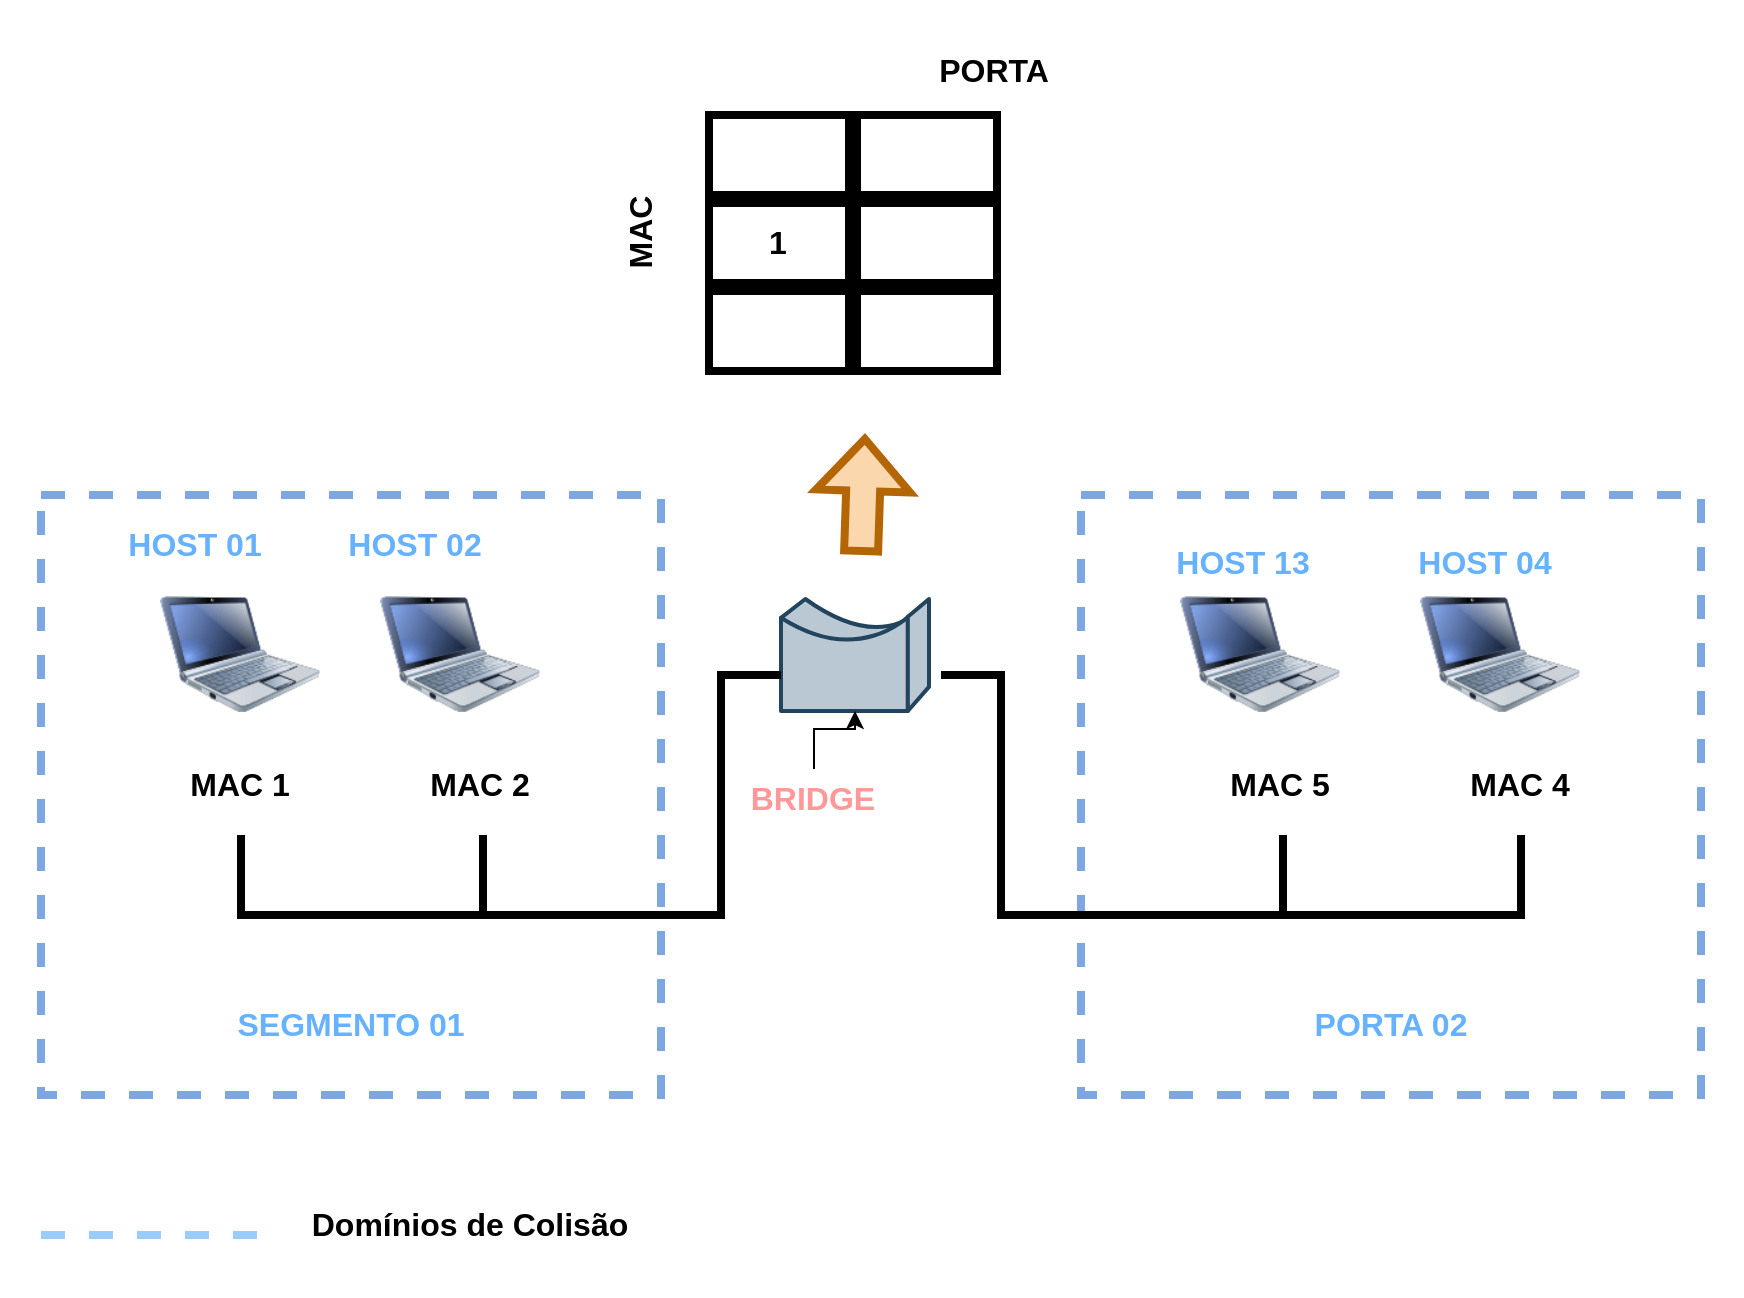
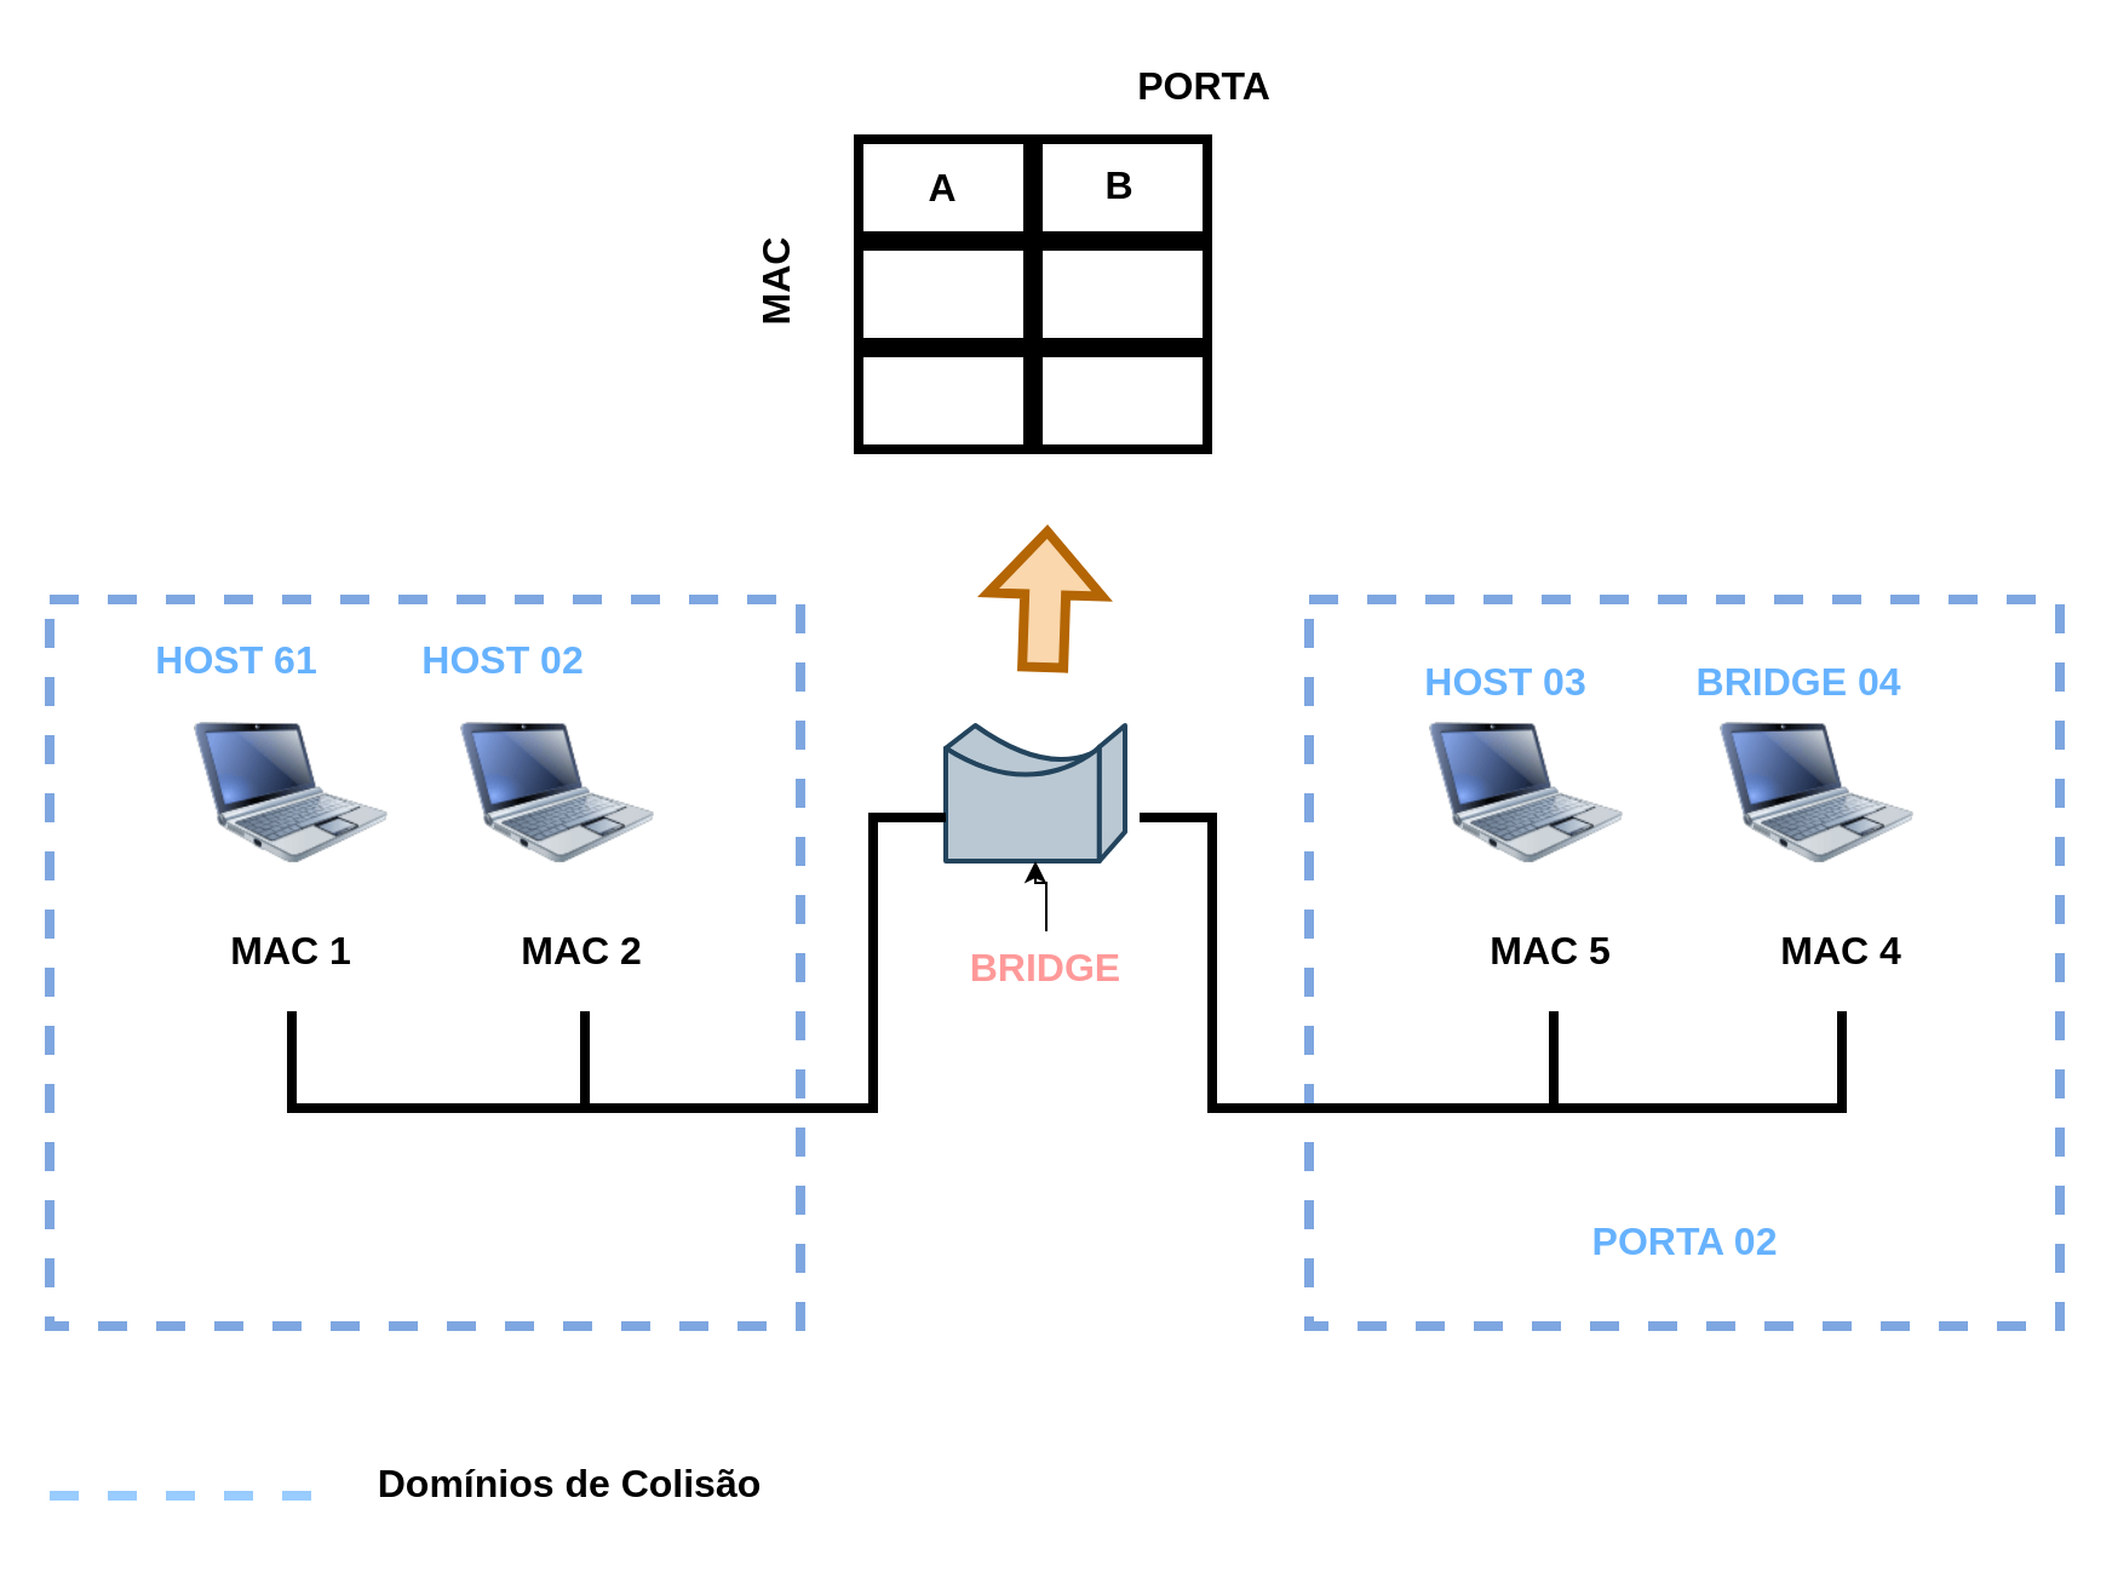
  <mxCell id="0" />
  <mxCell id="1" parent="0" />
  <mxCell id="2" value="" style="rounded=0;whiteSpace=wrap;html=1;strokeWidth=4;" vertex="1" parent="1"><mxGeometry x="354" y="145" width="70" height="40" as="geometry" /></mxCell>
  <mxCell id="3" value="" style="rounded=0;whiteSpace=wrap;html=1;strokeWidth=4;dashed=1;strokeColor=#7EA6E0;" vertex="1" parent="1"><mxGeometry x="540" y="247" width="310" height="300" as="geometry" /></mxCell>
  <mxCell id="4" value="" style="rounded=0;whiteSpace=wrap;html=1;strokeWidth=4;dashed=1;strokeColor=#7EA6E0;" vertex="1" parent="1"><mxGeometry x="20" y="247" width="310" height="300" as="geometry" /></mxCell>
  <mxCell id="5" value="" style="image;html=1;image=img/lib/clip_art/computers/Netbook_128x128.png" vertex="1" parent="1"><mxGeometry x="80" y="287" width="80" height="80" as="geometry" /></mxCell>
  <mxCell id="6" value="" style="image;html=1;image=img/lib/clip_art/computers/Netbook_128x128.png" vertex="1" parent="1"><mxGeometry x="190" y="287" width="80" height="80" as="geometry" /></mxCell>
  <mxCell id="7" value="" style="image;html=1;image=img/lib/clip_art/computers/Netbook_128x128.png" vertex="1" parent="1"><mxGeometry x="590" y="287" width="80" height="80" as="geometry" /></mxCell>
  <mxCell id="8" value="" style="image;html=1;image=img/lib/clip_art/computers/Netbook_128x128.png" vertex="1" parent="1"><mxGeometry x="710" y="287" width="80" height="80" as="geometry" /></mxCell>
  <mxCell id="9" value="" style="shape=mxgraph.cisco.misc.bridge;html=1;pointerEvents=1;dashed=0;strokeWidth=2;verticalLabelPosition=bottom;verticalAlign=top;align=center;outlineConnect=0;fillColor=#bac8d3;strokeColor=#23445d;" vertex="1" parent="1"><mxGeometry x="390" y="299" width="74" height="56" as="geometry" /></mxCell>
  <mxCell id="10" value="" style="endArrow=none;html=1;rounded=0;strokeWidth=4;entryX=0;entryY=0.679;entryDx=0;entryDy=0;entryPerimeter=0;" edge="1" parent="1" target="9"><mxGeometry width="50" height="50" relative="1" as="geometry"><mxPoint x="120" y="417" as="sourcePoint" /><mxPoint x="360" y="337" as="targetPoint" /><Array as="points"><mxPoint x="120" y="457" /><mxPoint x="360" y="457" /><mxPoint x="360" y="337" /></Array></mxGeometry></mxCell>
  <mxCell id="11" value="" style="endArrow=none;html=1;rounded=0;strokeWidth=4;" edge="1" parent="1"><mxGeometry width="50" height="50" relative="1" as="geometry"><mxPoint x="241" y="457" as="sourcePoint" /><mxPoint x="241" y="417" as="targetPoint" /></mxGeometry></mxCell>
  <mxCell id="12" value="" style="endArrow=none;html=1;rounded=0;strokeWidth=4;" edge="1" parent="1"><mxGeometry width="50" height="50" relative="1" as="geometry"><mxPoint x="641" y="457" as="sourcePoint" /><mxPoint x="641" y="417" as="targetPoint" /></mxGeometry></mxCell>
  <mxCell id="13" value="MAC 1" style="text;html=1;strokeColor=none;fillColor=none;align=center;verticalAlign=middle;whiteSpace=wrap;rounded=0;fontStyle=1;fontSize=16;" vertex="1" parent="1"><mxGeometry x="90" y="377" width="60" height="30" as="geometry" /></mxCell>
  <mxCell id="14" value="MAC 2" style="text;html=1;strokeColor=none;fillColor=none;align=center;verticalAlign=middle;whiteSpace=wrap;rounded=0;fontStyle=1;fontSize=16;" vertex="1" parent="1"><mxGeometry x="210" y="377" width="60" height="30" as="geometry" /></mxCell>
  <mxCell id="15" value="MAC 5" style="text;html=1;strokeColor=none;fillColor=none;align=center;verticalAlign=middle;whiteSpace=wrap;rounded=0;fontStyle=1;fontSize=16;" vertex="1" parent="1"><mxGeometry x="610" y="377" width="60" height="30" as="geometry" /></mxCell>
  <mxCell id="16" value="MAC 4" style="text;html=1;strokeColor=none;fillColor=none;align=center;verticalAlign=middle;whiteSpace=wrap;rounded=0;fontStyle=1;fontSize=16;" vertex="1" parent="1"><mxGeometry x="730" y="377" width="60" height="30" as="geometry" /></mxCell>
  <mxCell id="17" value="" style="endArrow=none;html=1;rounded=0;strokeWidth=4;" edge="1" parent="1"><mxGeometry width="50" height="50" relative="1" as="geometry"><mxPoint x="470" y="337" as="sourcePoint" /><mxPoint x="760" y="417" as="targetPoint" /><Array as="points"><mxPoint x="500" y="337" /><mxPoint x="500" y="457" /><mxPoint x="760" y="457" /></Array></mxGeometry></mxCell>
- <mxCell id="18" value="SEGMENTO 01" style="text;html=1;fillColor=none;align=center;verticalAlign=middle;whiteSpace=wrap;rounded=0;fontStyle=1;fontSize=16;fontColor=#66B2FF;" vertex="1" parent="1"><mxGeometry x="112.5" y="497" width="125" height="30" as="geometry" /></mxCell>
  <mxCell id="19" value="PORTA 02" style="text;html=1;strokeColor=none;fillColor=none;align=center;verticalAlign=middle;whiteSpace=wrap;rounded=0;fontStyle=1;fontSize=16;fontColor=#66B2FF;" vertex="1" parent="1"><mxGeometry x="632.5" y="497" width="125" height="30" as="geometry" /></mxCell>
- <mxCell id="20" value="HOST 01" style="text;html=1;fillColor=none;align=center;verticalAlign=middle;whiteSpace=wrap;rounded=0;fontStyle=1;fontSize=16;fontColor=#66B2FF;" vertex="1" parent="1"><mxGeometry x="35" y="257" width="125" height="30" as="geometry" /></mxCell>
+ <mxCell id="20" value="HOST 61" style="text;html=1;fillColor=none;align=center;verticalAlign=middle;whiteSpace=wrap;rounded=0;fontStyle=1;fontSize=16;fontColor=#66B2FF;" vertex="1" parent="1"><mxGeometry x="35" y="257" width="125" height="30" as="geometry" /></mxCell>
  <mxCell id="21" value="HOST 02" style="text;html=1;fillColor=none;align=center;verticalAlign=middle;whiteSpace=wrap;rounded=0;fontStyle=1;fontSize=16;fontColor=#66B2FF;" vertex="1" parent="1"><mxGeometry x="145" y="257" width="125" height="30" as="geometry" /></mxCell>
- <mxCell id="22" value="HOST 04" style="text;html=1;fillColor=none;align=center;verticalAlign=middle;whiteSpace=wrap;rounded=0;fontStyle=1;fontSize=16;fontColor=#66B2FF;" vertex="1" parent="1"><mxGeometry x="680" y="266" width="125" height="30" as="geometry" /></mxCell>
- <mxCell id="23" value="HOST 13" style="text;html=1;fillColor=none;align=center;verticalAlign=middle;whiteSpace=wrap;rounded=0;fontStyle=1;fontSize=16;fontColor=#66B2FF;" vertex="1" parent="1"><mxGeometry x="559" y="266" width="125" height="30" as="geometry" /></mxCell>
+ <mxCell id="22" value="BRIDGE 04" style="text;html=1;fillColor=none;align=center;verticalAlign=middle;whiteSpace=wrap;rounded=0;fontStyle=1;fontSize=16;fontColor=#66B2FF;" vertex="1" parent="1"><mxGeometry x="680" y="266" width="125" height="30" as="geometry" /></mxCell>
+ <mxCell id="23" value="HOST 03" style="text;html=1;fillColor=none;align=center;verticalAlign=middle;whiteSpace=wrap;rounded=0;fontStyle=1;fontSize=16;fontColor=#66B2FF;" vertex="1" parent="1"><mxGeometry x="559" y="266" width="125" height="30" as="geometry" /></mxCell>
  <mxCell id="24" value="" style="edgeStyle=orthogonalEdgeStyle;rounded=0;orthogonalLoop=1;jettySize=auto;html=1;" edge="1" parent="1" source="25" target="9"><mxGeometry relative="1" as="geometry" /></mxCell>
- <mxCell id="25" value="BRIDGE" style="text;html=1;fillColor=none;align=center;verticalAlign=middle;whiteSpace=wrap;rounded=0;fontStyle=1;fontSize=16;fontColor=#FF9999;" vertex="1" parent="1"><mxGeometry x="344" y="384" width="125" height="30" as="geometry" /></mxCell>
+ <mxCell id="25" value="BRIDGE" style="text;html=1;fillColor=none;align=center;verticalAlign=middle;whiteSpace=wrap;rounded=0;fontStyle=1;fontSize=16;fontColor=#FF9999;" vertex="1" parent="1"><mxGeometry x="369" y="384" width="125" height="30" as="geometry" /></mxCell>
  <mxCell id="26" value="" style="rounded=0;whiteSpace=wrap;html=1;strokeWidth=4;" vertex="1" parent="1"><mxGeometry x="354" y="57" width="70" height="40" as="geometry" /></mxCell>
+ <mxCell id="27" value="A" style="text;html=1;strokeColor=none;fillColor=none;align=center;verticalAlign=middle;whiteSpace=wrap;rounded=0;fontSize=16;fontStyle=1" vertex="1" parent="1"><mxGeometry x="359" y="62" width="60" height="30" as="geometry" /></mxCell>
  <mxCell id="28" value="" style="rounded=0;whiteSpace=wrap;html=1;strokeWidth=4;" vertex="1" parent="1"><mxGeometry x="428" y="57" width="70" height="40" as="geometry" /></mxCell>
  <mxCell id="29" value="" style="rounded=0;whiteSpace=wrap;html=1;strokeWidth=4;" vertex="1" parent="1"><mxGeometry x="354" y="101" width="70" height="40" as="geometry" /></mxCell>
  <mxCell id="30" value="" style="rounded=0;whiteSpace=wrap;html=1;strokeWidth=4;" vertex="1" parent="1"><mxGeometry x="428" y="101" width="70" height="40" as="geometry" /></mxCell>
  <mxCell id="31" value="" style="rounded=0;whiteSpace=wrap;html=1;strokeWidth=4;" vertex="1" parent="1"><mxGeometry x="428" y="145" width="70" height="40" as="geometry" /></mxCell>
- <mxCell id="32" value="1" style="text;html=1;strokeColor=none;fillColor=none;align=center;verticalAlign=middle;whiteSpace=wrap;rounded=0;fontSize=16;fontStyle=1" vertex="1" parent="1"><mxGeometry x="359" y="106" width="60" height="30" as="geometry" /></mxCell>
+ <mxCell id="33" value="B" style="text;html=1;strokeColor=none;fillColor=none;align=center;verticalAlign=middle;whiteSpace=wrap;rounded=0;fontSize=16;fontStyle=1" vertex="1" parent="1"><mxGeometry x="432" y="61" width="60" height="30" as="geometry" /></mxCell>
  <mxCell id="34" value="PORTA" style="text;html=1;strokeColor=none;fillColor=none;align=center;verticalAlign=middle;whiteSpace=wrap;rounded=0;fontSize=16;fontStyle=1" vertex="1" parent="1"><mxGeometry x="467" y="20" width="60" height="30" as="geometry" /></mxCell>
  <mxCell id="35" value="MAC" style="text;html=1;strokeColor=none;fillColor=none;align=center;verticalAlign=middle;whiteSpace=wrap;rounded=0;fontSize=16;fontStyle=1;rotation=-90;" vertex="1" parent="1"><mxGeometry x="290" y="101" width="60" height="30" as="geometry" /></mxCell>
  <mxCell id="36" value="" style="shape=flexArrow;endArrow=classic;html=1;rounded=0;endWidth=26;endSize=7.33;width=14;fillColor=#fad7ac;strokeColor=#b46504;strokeWidth=4;" edge="1" parent="1"><mxGeometry width="50" height="50" relative="1" as="geometry"><mxPoint x="430" y="277" as="sourcePoint" /><mxPoint x="432" y="217" as="targetPoint" /></mxGeometry></mxCell>
  <mxCell id="37" value="" style="endArrow=none;html=1;rounded=0;strokeWidth=4;dashed=1;strokeColor=#99CCFF;" edge="1" parent="1"><mxGeometry width="50" height="50" relative="1" as="geometry"><mxPoint x="20" y="617" as="sourcePoint" /><mxPoint x="140" y="617" as="targetPoint" /></mxGeometry></mxCell>
  <mxCell id="38" value="Domínios de Colisão" style="text;html=1;strokeColor=none;fillColor=none;align=center;verticalAlign=middle;whiteSpace=wrap;rounded=0;fontSize=16;fontStyle=1" vertex="1" parent="1"><mxGeometry x="150" y="597" width="170" height="30" as="geometry" /></mxCell>
